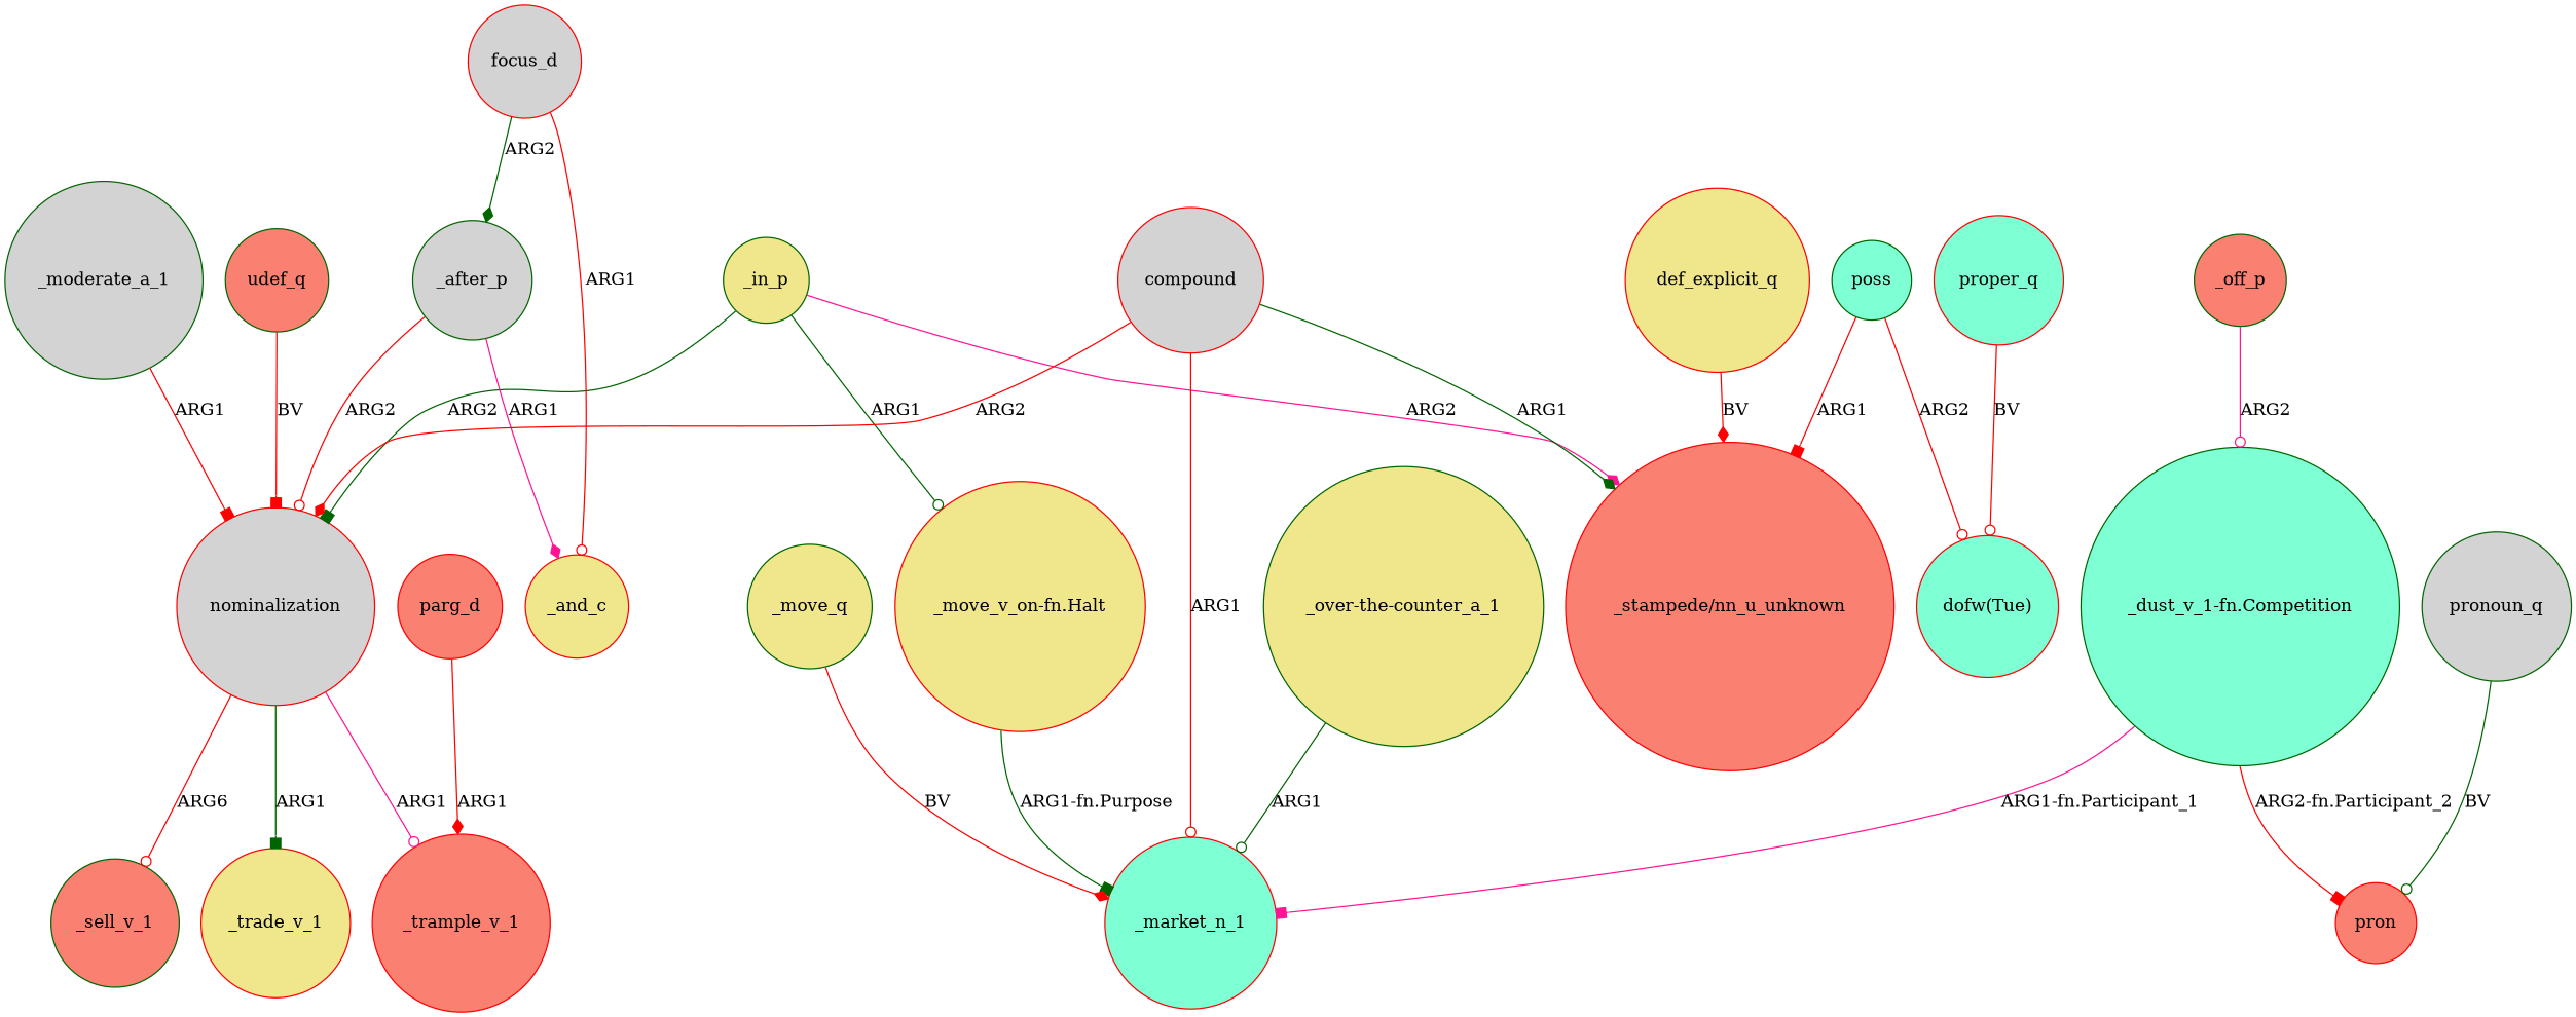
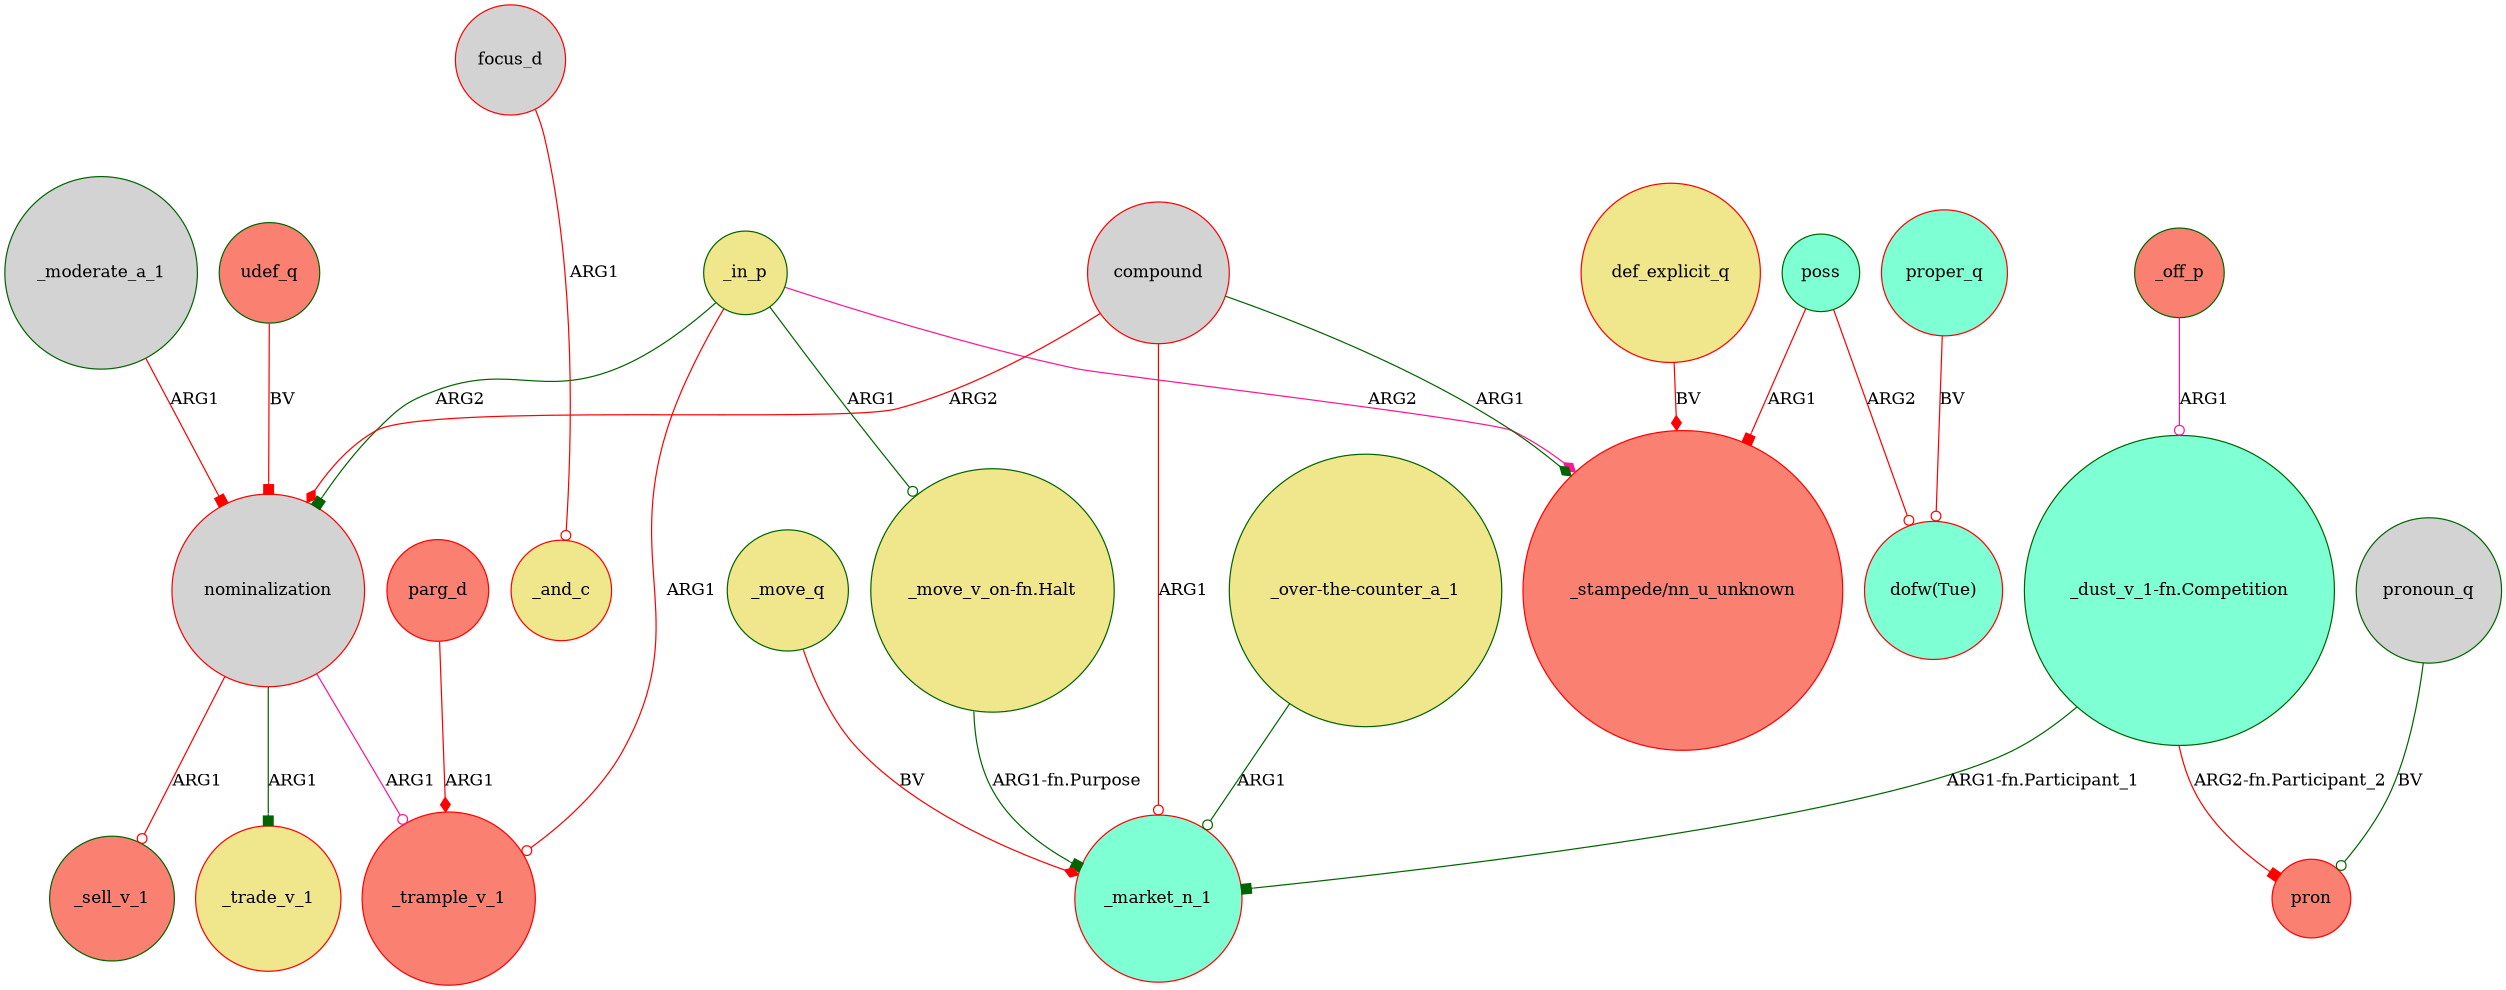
  digraph {
    node [color=red fillcolor=khaki shape=circle style=filled]
    edge [arrowhead=odot color=red]
    _in_p [color=darkgreen]
    _trample_v_1 [fillcolor=salmon]
    nominalization [fillcolor=lightgrey]
    "_stampede/nn_u_unknown" [fillcolor=salmon]
-   "_move_v_on-fn.Halt"
+   "_move_v_on-fn.Halt" [color=darkgreen]
    _sell_v_1 [color=darkgreen fillcolor=salmon]
    _trade_v_1
    _market_n_1 [fillcolor=aquamarine]
    proper_q [fillcolor=aquamarine]
    "dofw(Tue)" [fillcolor=aquamarine]
    _moderate_a_1 [color=darkgreen fillcolor=lightgrey]
    udef_q [color=darkgreen fillcolor=salmon]
-   _after_p [color=darkgreen fillcolor=lightgrey]
    _and_c
    n15 [color=darkgreen label=_move_q]
    compound [fillcolor=lightgrey]
    pronoun_q [color=darkgreen fillcolor=lightgrey]
    pron [fillcolor=salmon]
    parg_d [fillcolor=salmon]
    poss [color=darkgreen fillcolor=aquamarine]
    "_over-the-counter_a_1" [color=darkgreen]
    _off_p [color=darkgreen fillcolor=salmon]
    "_dust_v_1-fn.Competition" [color=darkgreen fillcolor=aquamarine]
    focus_d [fillcolor=lightgrey]
    def_explicit_q
+   _in_p -> _trample_v_1 [label=ARG1]
    _in_p -> nominalization [arrowhead=box color=darkgreen label=ARG2]
    _in_p -> "_stampede/nn_u_unknown" [arrowhead=diamond color=deeppink label=ARG2]
    _in_p -> "_move_v_on-fn.Halt" [color=darkgreen label=ARG1]
    nominalization -> _trample_v_1 [color=deeppink label=ARG1]
-   nominalization -> _sell_v_1 [label=ARG6]
+   nominalization -> _sell_v_1 [label=ARG1]
    nominalization -> _trade_v_1 [arrowhead=box color=darkgreen label=ARG1]
    "_move_v_on-fn.Halt" -> _market_n_1 [arrowhead=box color=darkgreen label="ARG1-fn.Purpose"]
    proper_q -> "dofw(Tue)" [label=BV]
    _moderate_a_1 -> nominalization [arrowhead=box label=ARG1]
    udef_q -> nominalization [arrowhead=box label=BV]
-   _after_p -> nominalization [label=ARG2]
-   _after_p -> _and_c [arrowhead=diamond color=deeppink label=ARG1]
    n15 -> _market_n_1 [arrowhead=diamond label=BV]
    compound -> nominalization [arrowhead=diamond label=ARG2]
    compound -> "_stampede/nn_u_unknown" [arrowhead=diamond color=darkgreen label=ARG1]
    compound -> _market_n_1 [label=ARG1]
    pronoun_q -> pron [color=darkgreen label=BV]
    parg_d -> _trample_v_1 [arrowhead=diamond label=ARG1]
    poss -> "_stampede/nn_u_unknown" [arrowhead=box label=ARG1]
    poss -> "dofw(Tue)" [label=ARG2]
    "_over-the-counter_a_1" -> _market_n_1 [color=darkgreen label=ARG1]
-   _off_p -> "_dust_v_1-fn.Competition" [color=deeppink label=ARG2]
-   "_dust_v_1-fn.Competition" -> _market_n_1 [arrowhead=box color=deeppink label="ARG1-fn.Participant_1"]
+   _off_p -> "_dust_v_1-fn.Competition" [color=deeppink label=ARG1]
+   "_dust_v_1-fn.Competition" -> _market_n_1 [arrowhead=box color=darkgreen label="ARG1-fn.Participant_1"]
    "_dust_v_1-fn.Competition" -> pron [arrowhead=box label="ARG2-fn.Participant_2"]
-   focus_d -> _after_p [arrowhead=diamond color=darkgreen label=ARG2]
    focus_d -> _and_c [label=ARG1]
    def_explicit_q -> "_stampede/nn_u_unknown" [arrowhead=diamond label=BV]
  }
